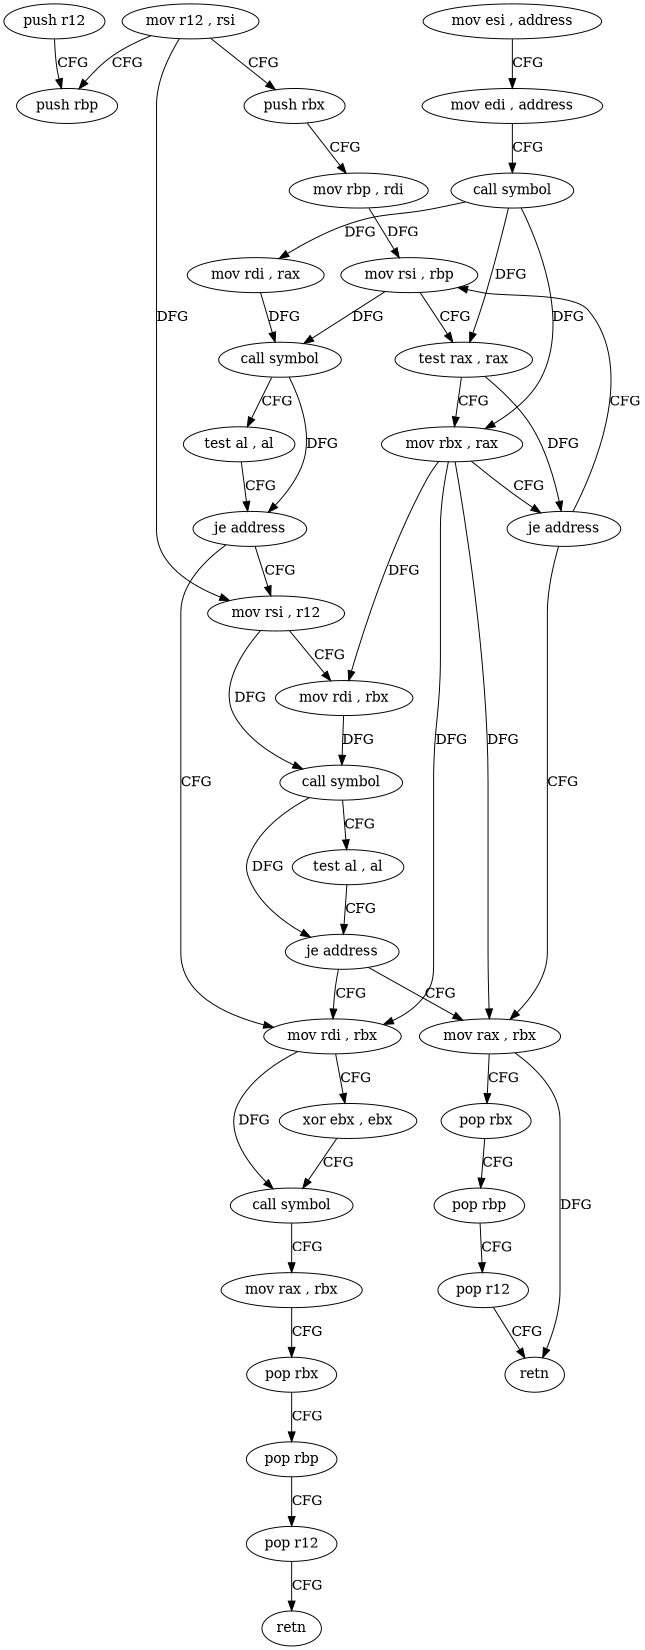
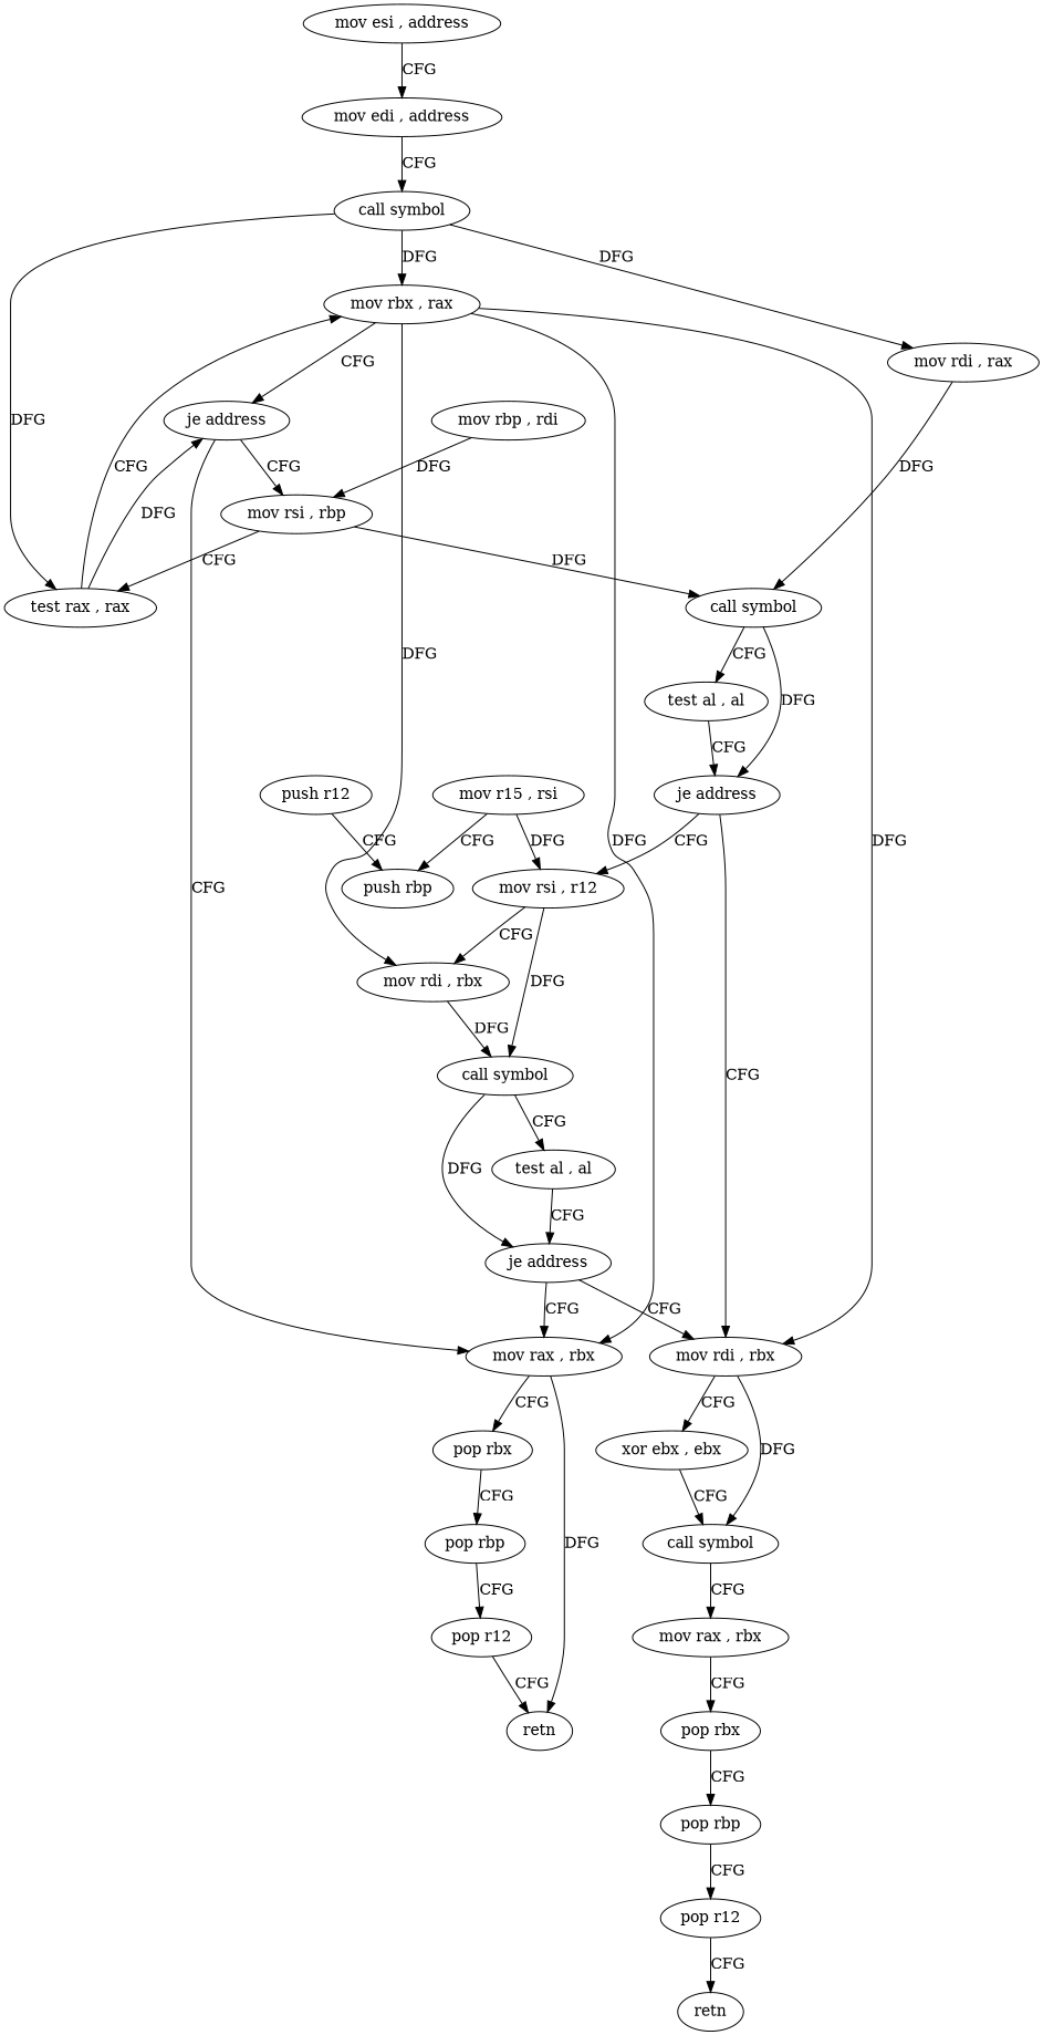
  digraph {
    n1 [label="push r12"]
    n2 [label="push rbp"]
-   n3 [label="mov r12 , rsi"]
-   n4 [label="push rbx"]
+   n3 [label="mov r15 , rsi"]
    n5 [label="mov rsi , r12"]
    n6 [label="mov rbp , rdi"]
    n7 [label="mov rdi , rbx"]
    n8 [label="call symbol"]
    n9 [label="mov rsi , rbp"]
    n10 [label="mov esi , address"]
    n11 [label="mov edi , address"]
    n12 [label="test rax , rax"]
    n13 [label="call symbol"]
    n14 [label="call symbol"]
    n15 [label="mov rbx , rax"]
    n16 [label="mov rdi , rax"]
    n17 [label="je address"]
    n18 [label="mov rax , rbx"]
    n19 [label="mov rdi , rbx"]
    n20 [label="pop rbx"]
    n21 [label=retn]
    n22 [label="xor ebx , ebx"]
    n23 [label="call symbol"]
    n24 [label="pop rbp"]
    n25 [label="test al , al"]
    n26 [label="je address"]
    n27 [label="pop r12"]
    n28 [label="mov rax , rbx"]
    n29 [label="test al , al"]
    n30 [label="je address"]
    n31 [label="pop rbx"]
    n32 [label="pop rbp"]
    n33 [label="pop r12"]
    n34 [label=retn]
    n1 -> n2 [label=CFG]
    n3 -> n2 [label=CFG]
-   n3 -> n4 [label=CFG]
    n3 -> n5 [label=DFG]
-   n4 -> n6 [label=CFG]
    n5 -> n7 [label=CFG]
    n5 -> n8 [label=DFG]
    n6 -> n9 [label=DFG]
    n7 -> n8 [label=DFG]
    n8 -> n29 [label=CFG]
    n8 -> n30 [label=DFG]
    n9 -> n12 [label=CFG]
    n9 -> n13 [label=DFG]
    n10 -> n11 [label=CFG]
    n11 -> n14 [label=CFG]
    n12 -> n15 [label=CFG]
    n12 -> n17 [label=DFG]
    n13 -> n25 [label=CFG]
    n13 -> n26 [label=DFG]
    n14 -> n12 [label=DFG]
    n14 -> n15 [label=DFG]
    n14 -> n16 [label=DFG]
    n15 -> n7 [label=DFG]
    n15 -> n17 [label=CFG]
    n15 -> n18 [label=DFG]
    n15 -> n19 [label=DFG]
    n16 -> n13 [label=DFG]
    n17 -> n9 [label=CFG]
    n17 -> n18 [label=CFG]
    n18 -> n20 [label=CFG]
    n18 -> n21 [label=DFG]
    n19 -> n22 [label=CFG]
    n19 -> n23 [label=DFG]
    n20 -> n24 [label=CFG]
    n22 -> n23 [label=CFG]
    n23 -> n28 [label=CFG]
    n24 -> n27 [label=CFG]
    n25 -> n26 [label=CFG]
    n26 -> n5 [label=CFG]
    n26 -> n19 [label=CFG]
    n27 -> n21 [label=CFG]
    n28 -> n31 [label=CFG]
    n29 -> n30 [label=CFG]
    n30 -> n18 [label=CFG]
    n30 -> n19 [label=CFG]
    n31 -> n32 [label=CFG]
    n32 -> n33 [label=CFG]
    n33 -> n34 [label=CFG]
  }
